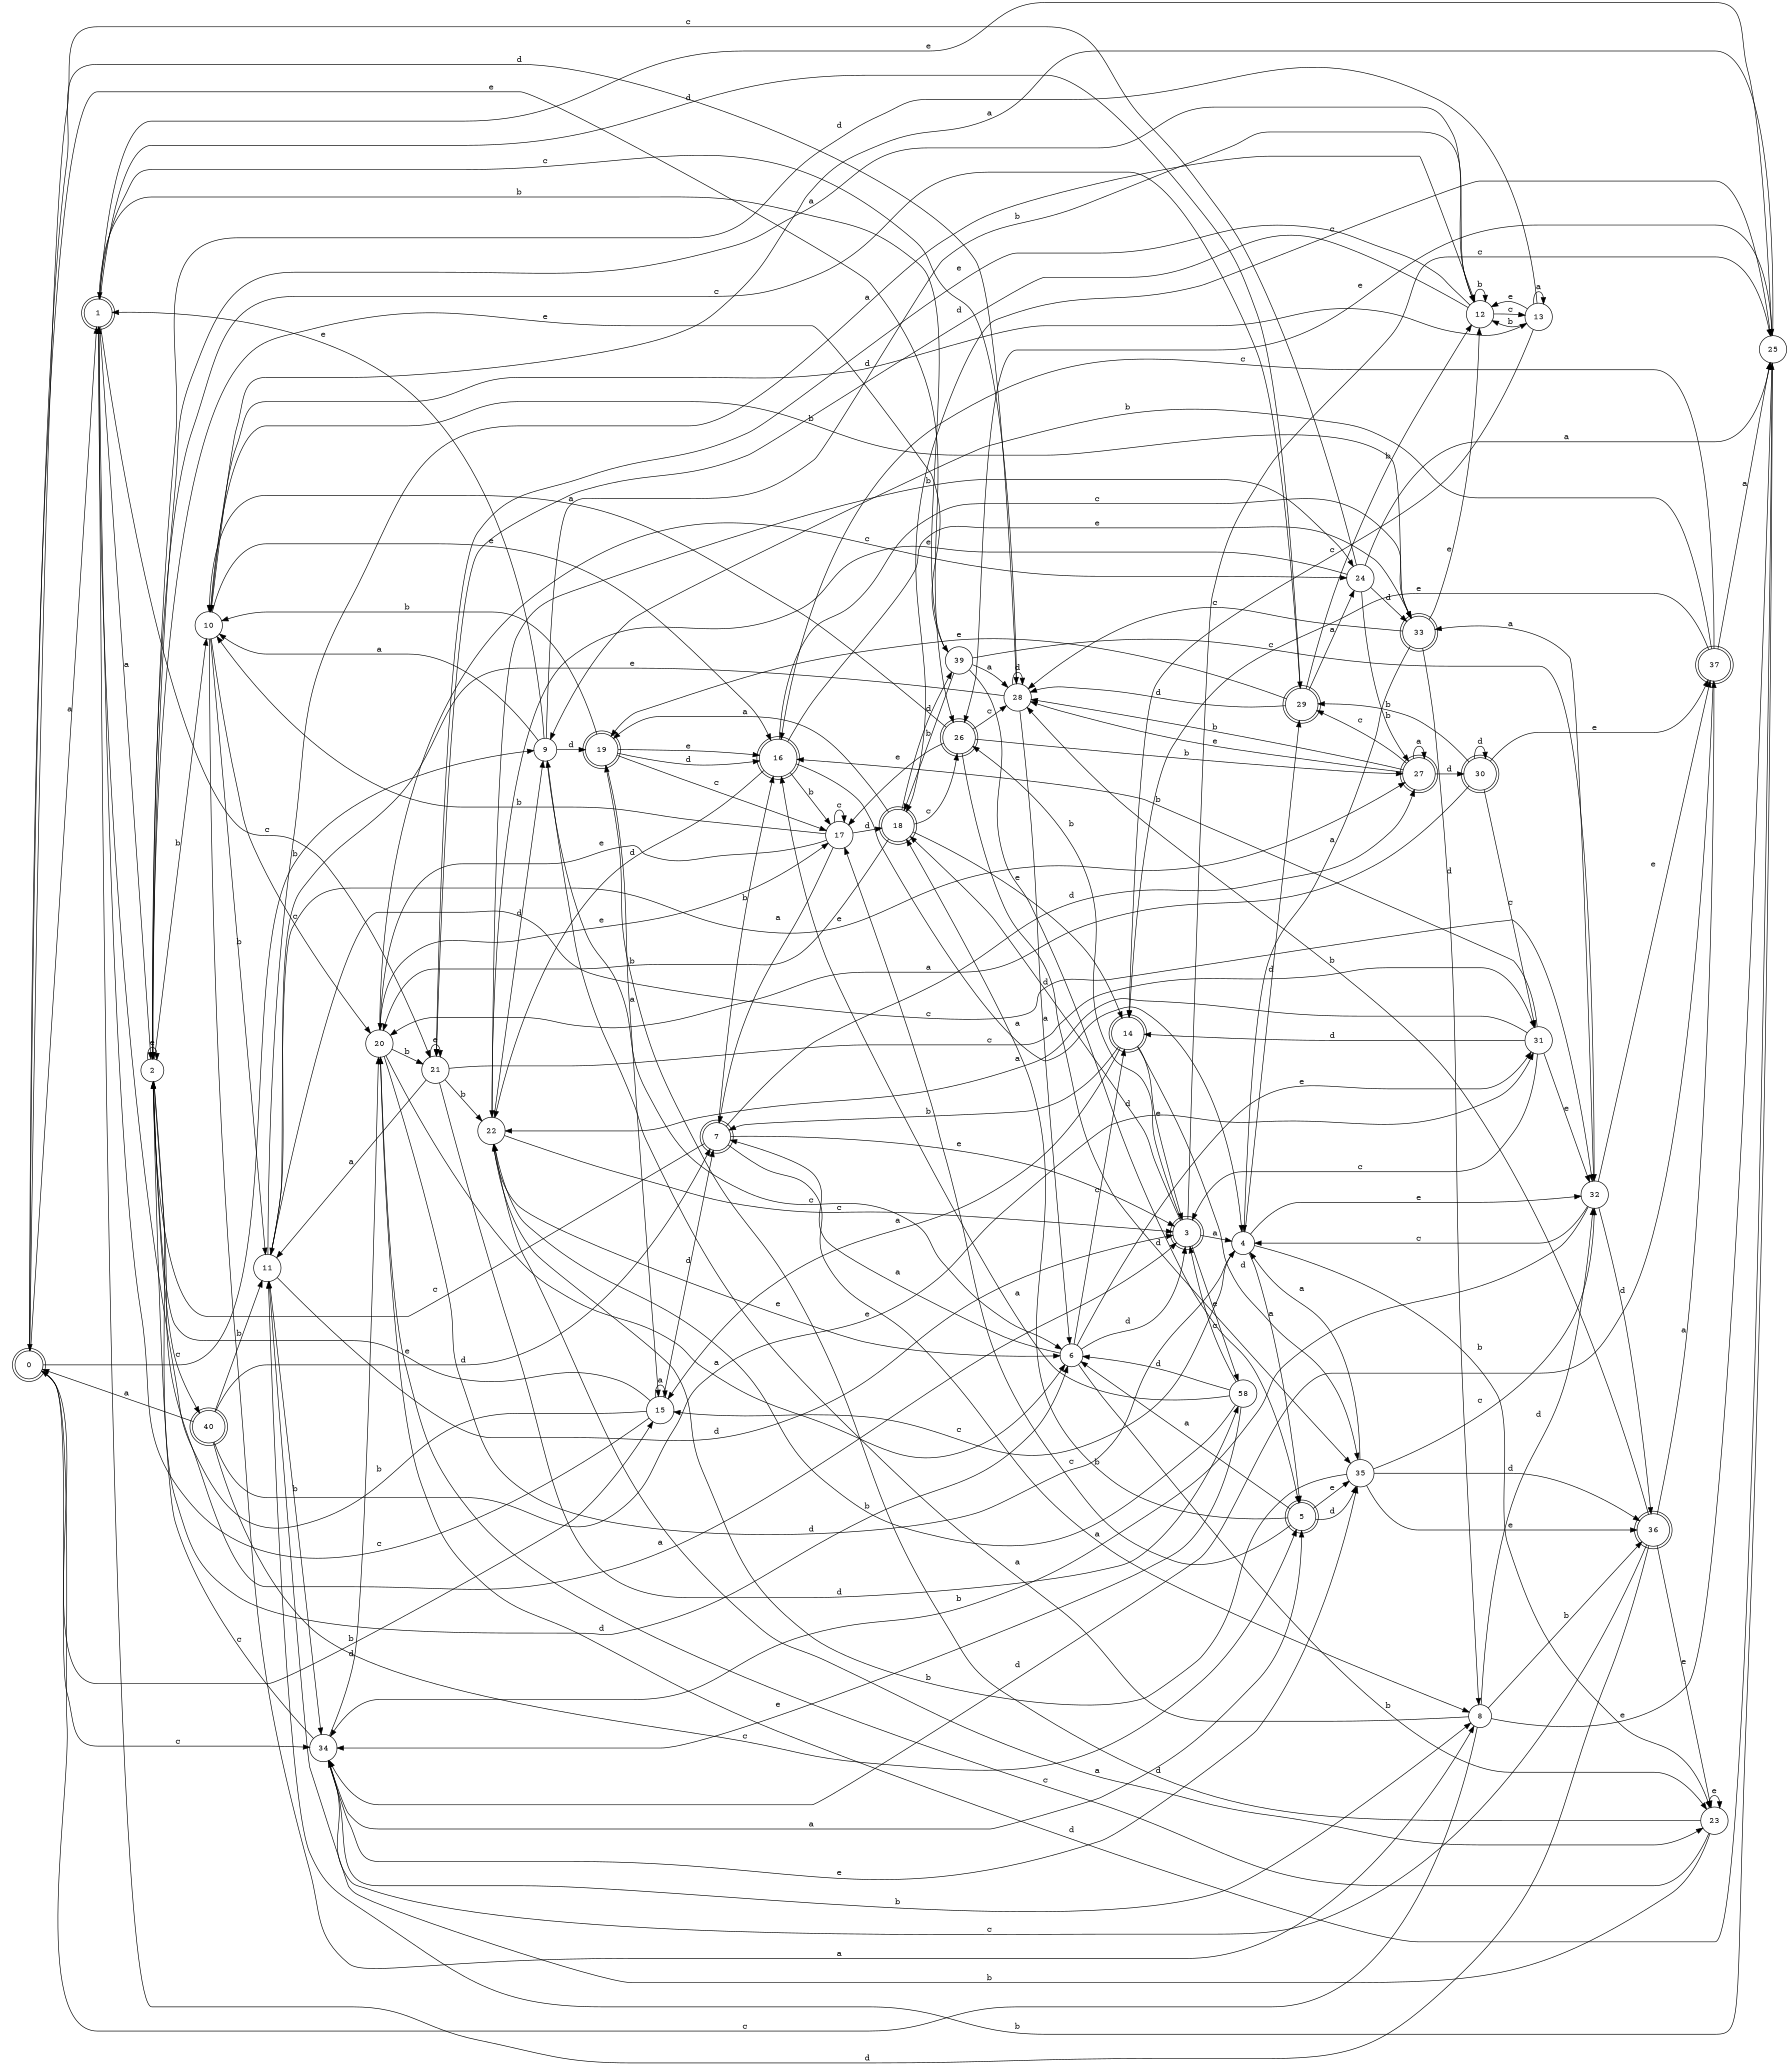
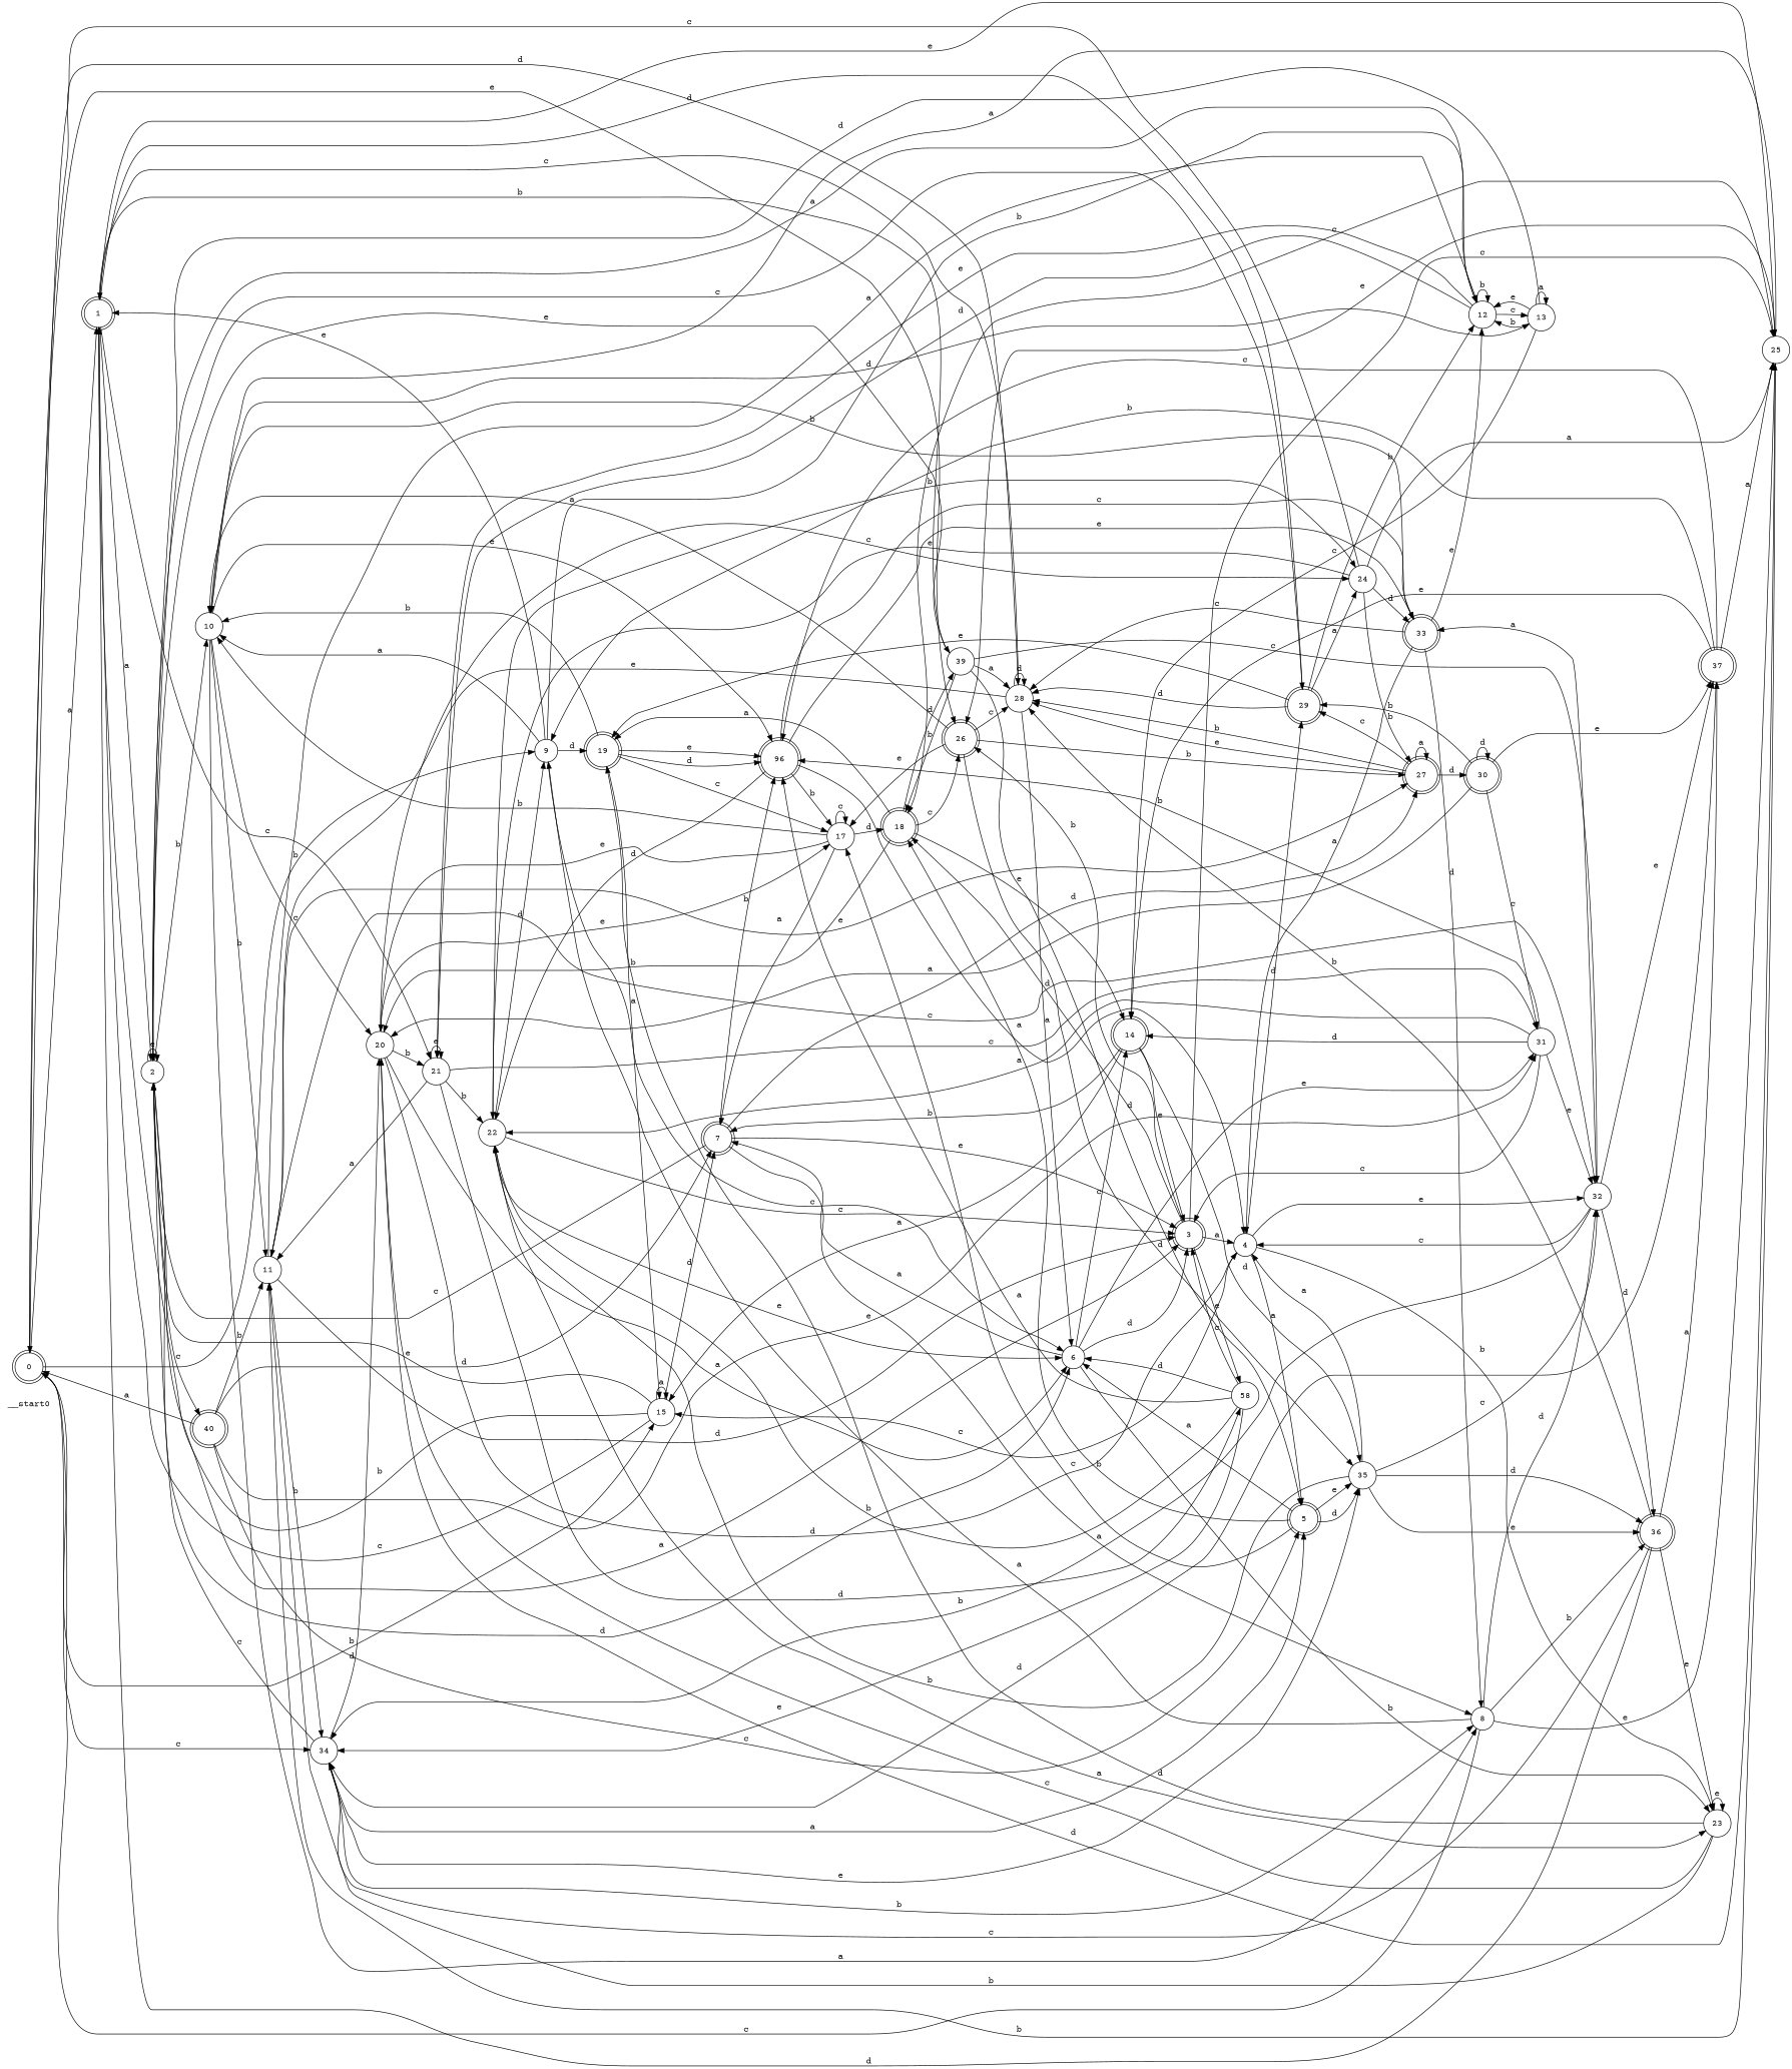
  digraph {
    fontname="Courier Prime"
    rankdir=LR
    node [fontname="Courier Prime" shape=circle color=black fillcolor=white style=filled]
    edge [fontname="Courier Prime"]
+   __start0 [shape=none color="" fillcolor="" style=""]
    n2 [label=0 shape=doublecircle style="rounded,filled"]
    n3 [label=1 shape=doublecircle style="rounded,filled"]
    n4 [label=15]
    n5 [label=26 shape=doublecircle style="rounded,filled"]
    n6 [label=28]
    n7 [label=34]
    n8 [label=9]
    n9 [label=2]
    n10 [label=21]
    n11 [label=25]
    n12 [label=29 shape=doublecircle style="rounded,filled"]
    n13 [label=39]
    n14 [label=7 shape=doublecircle style="rounded,filled"]
    n15 [label=10]
    n16 [label=17]
    n17 [label=35]
    n18 [label=27 shape=doublecircle style="rounded,filled"]
    n19 [label=6]
    n20 [label=11]
    n21 [label=5 shape=doublecircle style="rounded,filled"]
    n22 [label=8]
    n23 [label=20]
    n24 [label=3 shape=doublecircle style="rounded,filled"]
    n25 [label=40 shape=doublecircle style="rounded,filled"]
    n26 [label=58]
    n27 [label=31]
    n28 [label=22]
    n29 [label=18 shape=doublecircle style="rounded,filled"]
    n30 [label=12]
    n31 [label=19 shape=doublecircle style="rounded,filled"]
    n32 [label=24]
    n33 [label=32]
    n34 [label=4]
    n35 [label=23]
    n36 [label=14 shape=doublecircle style="rounded,filled"]
-   n37 [label=16 shape=doublecircle style="rounded,filled"]
+   n37 [label=96 shape=doublecircle style="rounded,filled"]
    n38 [label=13]
    n39 [label=36 shape=doublecircle style="rounded,filled"]
    n40 [label=33 shape=doublecircle style="rounded,filled"]
    n41 [label=37 shape=doublecircle style="rounded,filled"]
    n42 [label=30 shape=doublecircle style="rounded,filled"]
    n2 -> n3 [label=a]
    n2 -> n4 [label=b]
    n2 -> n5 [label=e]
    n2 -> n6 [label=d]
    n2 -> n7 [label=c]
    n2 -> n8 [label=b]
    n3 -> n9 [label=a]
    n3 -> n10 [label=c]
    n3 -> n11 [label=e]
    n3 -> n12 [label=d]
    n3 -> n13 [label=b]
    n4 -> n3 [label=b]
    n4 -> n3 [label=c]
    n4 -> n4 [label=a]
    n4 -> n9 [label=e]
    n4 -> n14 [label=d]
    n5 -> n6 [label=c]
    n5 -> n15 [label=a]
    n5 -> n16 [label=e]
    n5 -> n17 [label=d]
    n5 -> n18 [label=b]
    n6 -> n3 [label=c]
    n6 -> n6 [label=d]
    n6 -> n19 [label=a]
    n6 -> n20 [label=e]
    n7 -> n9 [label=c]
    n7 -> n17 [label=e]
    n7 -> n21 [label=a]
    n7 -> n22 [label=b]
    n7 -> n23 [label=d]
    n8 -> n3 [label=e]
    n8 -> n15 [label=a]
    n8 -> n19 [label=c]
    n8 -> n30 [label=b]
    n8 -> n31 [label=d]
    n9 -> n9 [label=e]
    n9 -> n15 [label=b]
    n9 -> n19 [label=d]
    n9 -> n24 [label=a]
    n9 -> n25 [label=c]
    n10 -> n10 [label=e]
    n10 -> n20 [label=a]
    n10 -> n26 [label=d]
    n10 -> n27 [label=c]
    n10 -> n28 [label=b]
    n11 -> n5 [label=e]
    n11 -> n15 [label=a]
    n11 -> n20 [label=b]
    n11 -> n23 [label=d]
    n11 -> n29 [label=c]
    n12 -> n6 [label=d]
    n12 -> n9 [label=c]
    n12 -> n30 [label=b]
    n12 -> n31 [label=e]
    n12 -> n32 [label=a]
    n13 -> n6 [label=a]
    n13 -> n9 [label=e]
    n13 -> n21 [label=d]
    n13 -> n29 [label=b]
    n13 -> n33 [label=c]
    n14 -> n9 [label=c]
    n14 -> n18 [label=d]
    n14 -> n22 [label=a]
    n14 -> n24 [label=e]
    n14 -> n37 [label=b]
    n15 -> n20 [label=b]
    n15 -> n22 [label=a]
    n15 -> n23 [label=c]
    n15 -> n37 [label=e]
    n15 -> n38 [label=d]
    n16 -> n14 [label=a]
    n16 -> n15 [label=b]
    n16 -> n16 [label=c]
    n16 -> n23 [label=e]
    n16 -> n29 [label=d]
    n17 -> n28 [label=b]
    n17 -> n33 [label=c]
    n17 -> n34 [label=a]
    n17 -> n39 [label=d]
    n17 -> n39 [label=e]
    n18 -> n6 [label=b]
    n18 -> n6 [label=e]
    n18 -> n12 [label=c]
    n18 -> n18 [label=a]
    n18 -> n42 [label=d]
    n19 -> n14 [label=a]
    n19 -> n24 [label=d]
    n19 -> n27 [label=e]
    n19 -> n35 [label=b]
    n19 -> n36 [label=c]
    n20 -> n7 [label=b]
    n20 -> n18 [label=e]
    n20 -> n24 [label=d]
    n20 -> n30 [label=a]
    n20 -> n33 [label=c]
    n21 -> n16 [label=c]
    n21 -> n17 [label=d]
    n21 -> n17 [label=e]
    n21 -> n19 [label=a]
    n21 -> n29 [label=b]
    n22 -> n2 [label=c]
    n22 -> n8 [label=a]
    n22 -> n11 [label=e]
    n22 -> n33 [label=d]
    n22 -> n39 [label=b]
    n23 -> n10 [label=b]
    n23 -> n16 [label=e]
    n23 -> n19 [label=a]
    n23 -> n32 [label=c]
    n23 -> n34 [label=d]
    n24 -> n5 [label=b]
    n24 -> n11 [label=c]
    n24 -> n26 [label=e]
    n24 -> n29 [label=d]
    n24 -> n34 [label=a]
    n25 -> n2 [label=a]
    n25 -> n14 [label=d]
    n25 -> n20 [label=b]
    n25 -> n21 [label=c]
    n25 -> n27 [label=e]
    n26 -> n7 [label=e]
    n26 -> n19 [label=d]
    n26 -> n24 [label=c]
    n26 -> n28 [label=b]
    n26 -> n37 [label=a]
    n27 -> n24 [label=c]
    n27 -> n28 [label=a]
    n27 -> n33 [label=e]
    n27 -> n36 [label=d]
    n27 -> n37 [label=b]
    n28 -> n8 [label=d]
    n28 -> n19 [label=e]
    n28 -> n24 [label=c]
    n28 -> n32 [label=b]
    n28 -> n35 [label=a]
    n29 -> n5 [label=c]
    n29 -> n13 [label=d]
    n29 -> n23 [label=b]
    n29 -> n31 [label=a]
    n29 -> n36 [label=e]
    n30 -> n9 [label=a]
    n30 -> n10 [label=d]
    n30 -> n10 [label=e]
    n30 -> n30 [label=b]
    n30 -> n38 [label=c]
    n31 -> n4 [label=a]
    n31 -> n15 [label=b]
    n31 -> n16 [label=c]
    n31 -> n37 [label=d]
    n31 -> n37 [label=e]
    n32 -> n2 [label=c]
    n32 -> n11 [label=a]
    n32 -> n18 [label=b]
    n32 -> n28 [label=e]
    n32 -> n40 [label=d]
    n33 -> n7 [label=b]
    n33 -> n34 [label=c]
    n33 -> n39 [label=d]
    n33 -> n40 [label=a]
    n33 -> n41 [label=e]
    n34 -> n4 [label=c]
    n34 -> n12 [label=d]
    n34 -> n21 [label=a]
    n34 -> n33 [label=e]
    n34 -> n35 [label=b]
    n35 -> n20 [label=b]
    n35 -> n23 [label=c]
    n35 -> n31 [label=d]
    n35 -> n35 [label=e]
    n36 -> n4 [label=a]
    n36 -> n14 [label=b]
    n36 -> n17 [label=d]
    n36 -> n24 [label=e]
    n37 -> n16 [label=b]
    n37 -> n28 [label=d]
    n37 -> n34 [label=a]
    n37 -> n40 [label=c]
    n37 -> n40 [label=e]
    n38 -> n9 [label=d]
    n38 -> n30 [label=b]
    n38 -> n30 [label=e]
    n38 -> n36 [label=c]
    n38 -> n38 [label=a]
    n39 -> n3 [label=d]
    n39 -> n6 [label=b]
    n39 -> n7 [label=c]
    n39 -> n35 [label=e]
    n39 -> n41 [label=a]
    n40 -> n6 [label=c]
    n40 -> n15 [label=b]
    n40 -> n22 [label=d]
    n40 -> n30 [label=e]
    n40 -> n34 [label=a]
    n41 -> n7 [label=d]
    n41 -> n8 [label=b]
    n41 -> n11 [label=a]
    n41 -> n36 [label=e]
    n41 -> n37 [label=c]
    n42 -> n12 [label=b]
    n42 -> n23 [label=a]
    n42 -> n27 [label=c]
    n42 -> n41 [label=e]
    n42 -> n42 [label=d]
  }
